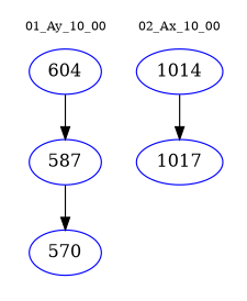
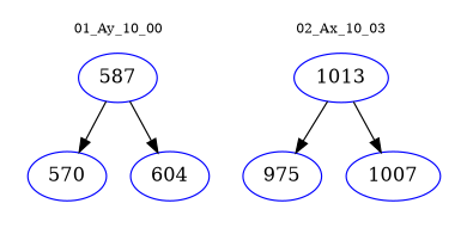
  digraph {
    node [color=blue]
    edge [color=black]
    n1 [label=587]
    n2 [label=570]
    n3 [label=604]
-   n4 [label=1014]
-   n6 [label=1017]
+   n4 [label=1013]
+   n5 [label=975]
+   n6 [label=1007]
    subgraph cluster_1 {
      color=white
      fontsize=10
      label="01_Ay_10_00"
      n1
      n2
      n3
    }
    subgraph cluster_2 {
      color=white
      fontsize=10
-     label="02_Ax_10_00"
+     label="02_Ax_10_03"
      n4
+     n5
      n6
    }
    n1 -> n2
-   n3 -> n1
+   n1 -> n3
+   n4 -> n5
    n4 -> n6
  }
